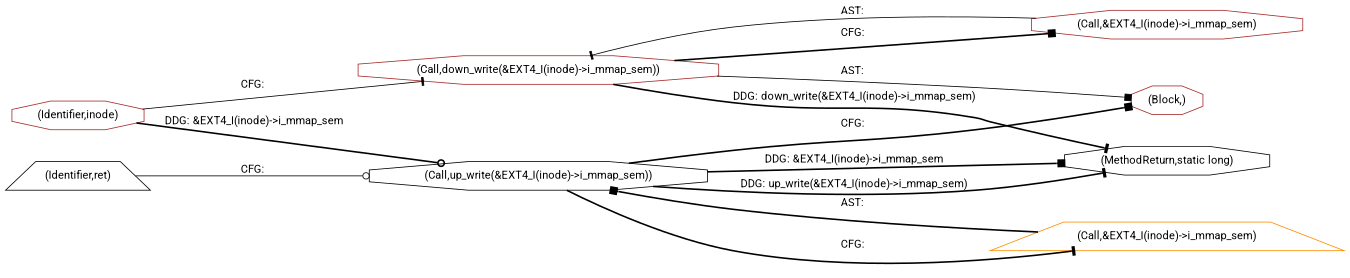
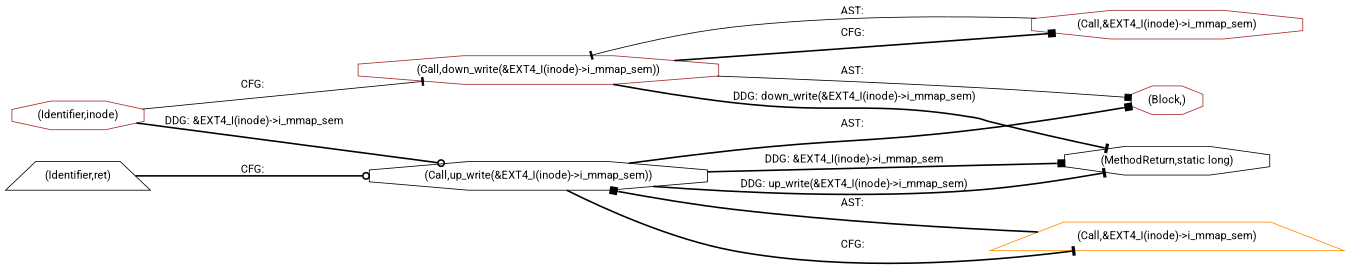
  digraph {
    fontname=Roboto
    rankdir=LR
    node [color=brown fontname=Roboto shape=octagon]
    edge [arrowhead=box fontname=Roboto style=bold]
    n1 [label="(Call,down_write(&EXT4_I(inode)->i_mmap_sem))"]
    n2 [label="(Block,)"]
    n3 [label="(Call,&EXT4_I(inode)->i_mmap_sem)"]
    n4 [color=black label="(MethodReturn,static long)"]
    n5 [color=black label="(Call,up_write(&EXT4_I(inode)->i_mmap_sem))"]
    n6 [color=darkorange label="(Call,&EXT4_I(inode)->i_mmap_sem)" shape=trapezium]
    n7 [label="(Identifier,inode)"]
    n8 [color=black label="(Identifier,ret)" shape=trapezium]
    n1 -> n2 [label="AST: " style=solid]
    n1 -> n3 [label="CFG: "]
    n1 -> n4 [arrowhead=tee label="DDG: down_write(&EXT4_I(inode)->i_mmap_sem)"]
    n3 -> n1 [arrowhead=tee label="AST: " style=solid]
-   n5 -> n2 [label="CFG: "]
+   n5 -> n2 [label="AST: "]
    n5 -> n4 [arrowhead=tee label="DDG: up_write(&EXT4_I(inode)->i_mmap_sem)"]
    n5 -> n4 [label="DDG: &EXT4_I(inode)->i_mmap_sem"]
    n5 -> n6 [arrowhead=tee label="CFG: "]
    n6 -> n5 [label="AST: "]
    n7 -> n1 [arrowhead=tee label="CFG: " style=solid]
    n7 -> n5 [arrowhead=odot label="DDG: &EXT4_I(inode)->i_mmap_sem"]
-   n8 -> n5 [arrowhead=odot label="CFG: " style=solid]
+   n8 -> n5 [arrowhead=odot label="CFG: "]
  }
